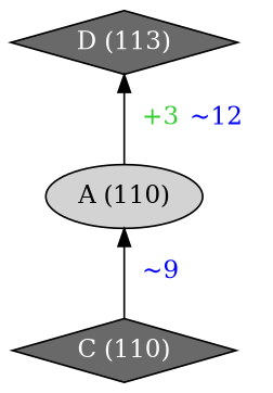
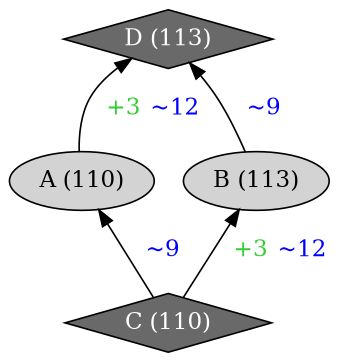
  digraph {
    rankdir=BT
    node [fillcolor=lightgray style=filled]
    n1 [label=<A (110)>]
    n2 [fillcolor=dimgray fontcolor=white label=<D (113)> shape=diamond]
+   n3 [label=<B (113)>]
    n4 [fillcolor=dimgray fontcolor=white label=<C (110)> shape=diamond]
    n1 -> n2 [label=<  <font color="limegreen">+3</font> <font color="blue">~12</font>  >]
+   n3 -> n2 [label=<  <font color="blue">~9</font>  >]
    n4 -> n1 [label=<  <font color="blue">~9</font>  >]
+   n4 -> n3 [label=<  <font color="limegreen">+3</font> <font color="blue">~12</font>  >]
  }
